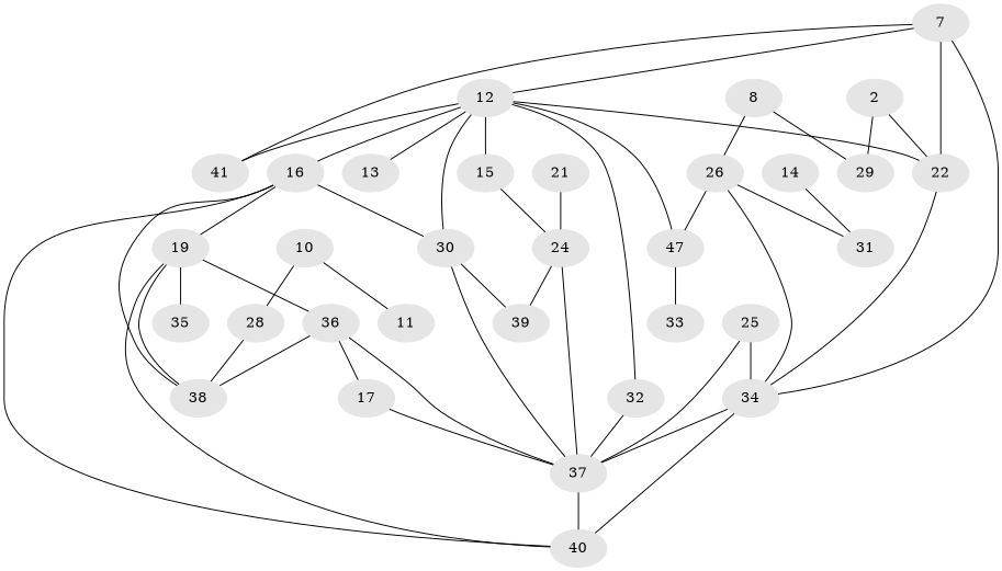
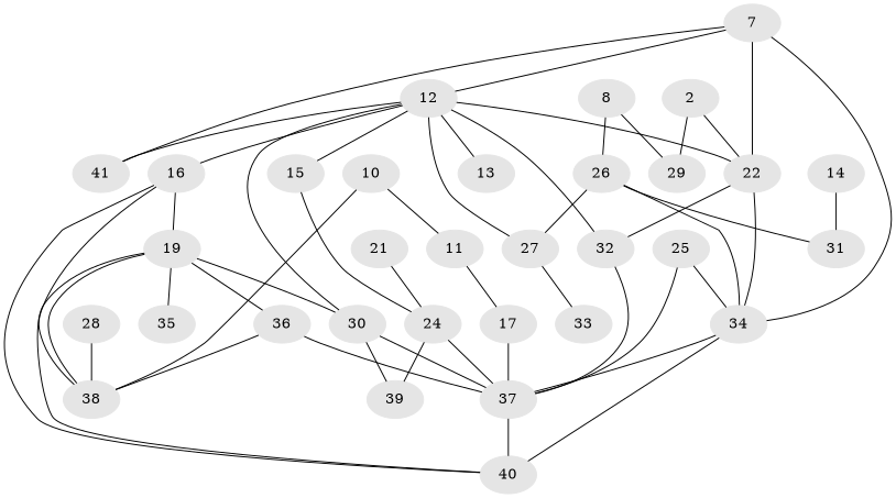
  graph {
    node [color=gray90 style=filled]
    edge [weight=1.0]
    2
    22
    29
    34
    32
    7
    12
    41
    13
    15
    16
-   27 [label=47]
+   27
    30
    40
    37
    8
    26
    31
    36
    38
    10
    11
    17
    24
    19
    33
    39
    14
    35
    21
    25
    28
    2 -- 22
    2 -- 29
    22 -- 34
+   22 -- 32
    34 -- 40 [weight=2.0]
    34 -- 37
    32 -- 37 [weight=2.0]
    7 -- 22 [weight=2.0]
    7 -- 34
    7 -- 12
    7 -- 41
    12 -- 22
    12 -- 32
    12 -- 41
    12 -- 13
    12 -- 15
    12 -- 16
    12 -- 27
    12 -- 30
    15 -- 24
-   16 -- 30
+   19 -- 30
    16 -- 40
    16 -- 38
    16 -- 19
    27 -- 33
    30 -- 37
    30 -- 39
    37 -- 40
    8 -- 29
    8 -- 26
    26 -- 34
    26 -- 27
    26 -- 31
    36 -- 37
    36 -- 38
-   10 -- 28
+   10 -- 38
    10 -- 11
-   36 -- 17
+   11 -- 17
    17 -- 37 [weight=2.0]
    24 -- 37 [weight=2.0]
    24 -- 39
    19 -- 40
    19 -- 36
    19 -- 38
    19 -- 35
    14 -- 31
    21 -- 24
    25 -- 34
    25 -- 37
    28 -- 38
  }
